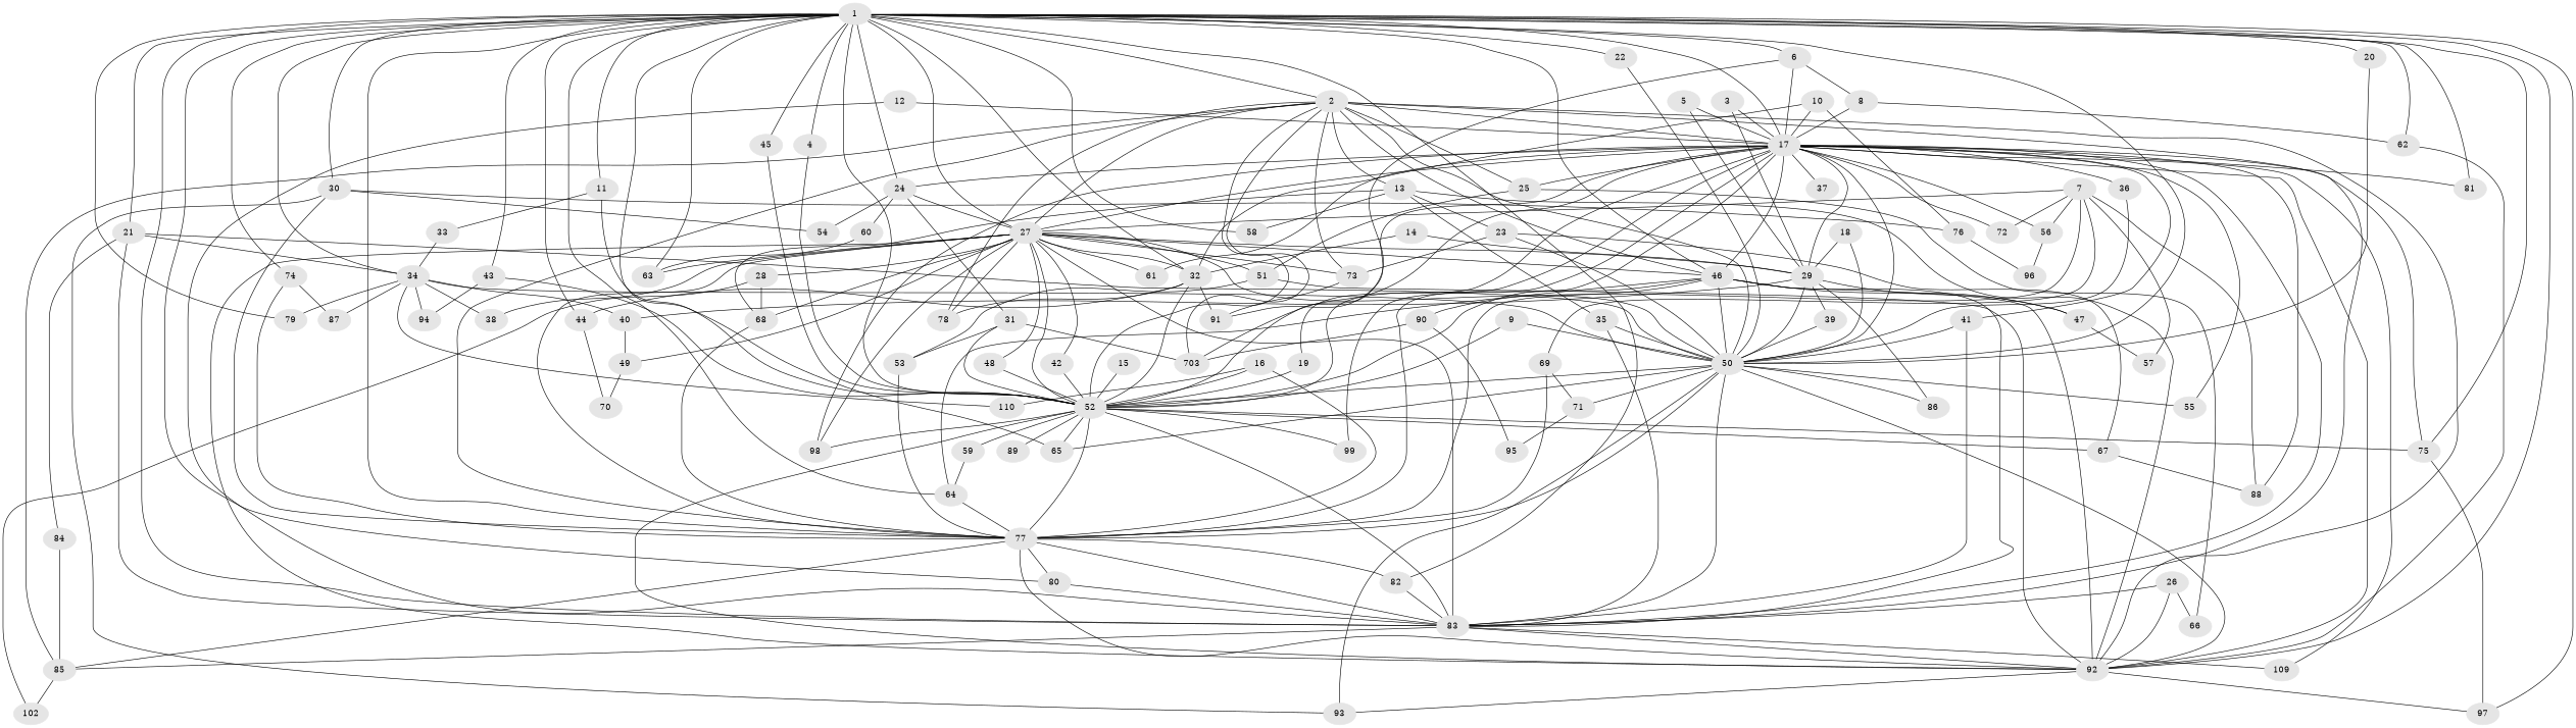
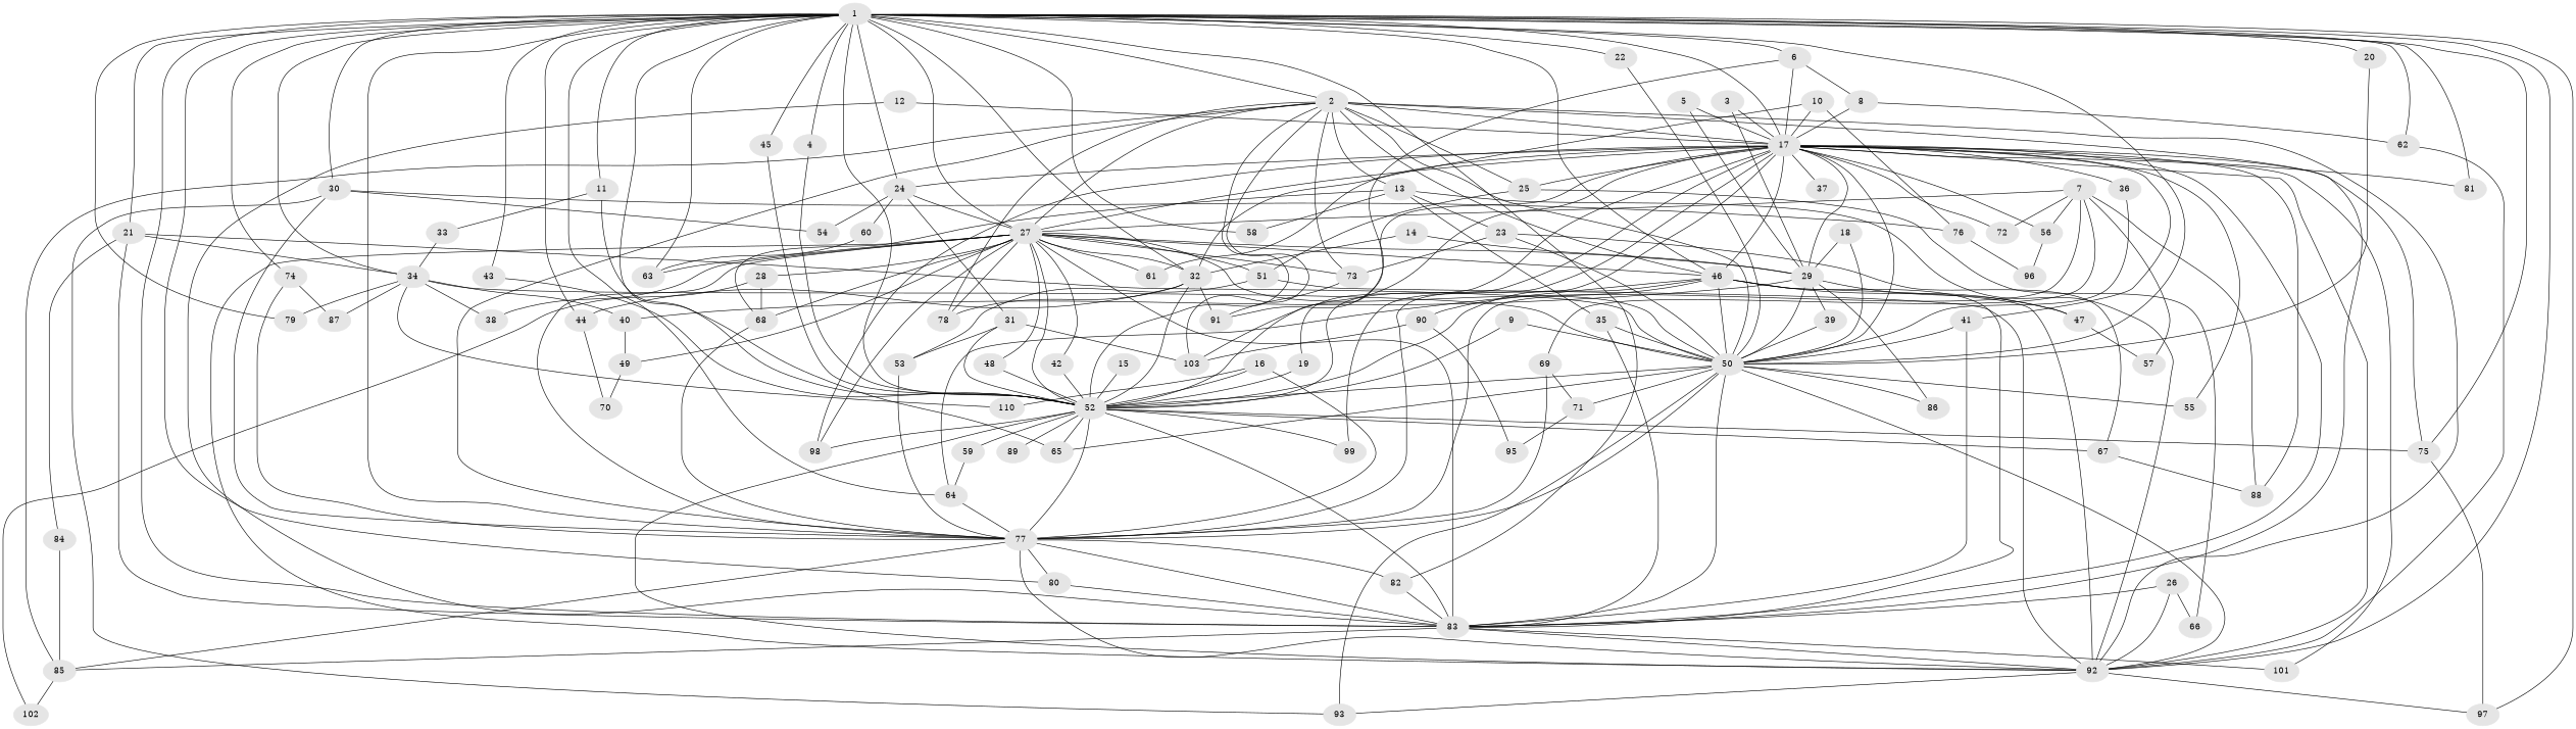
  graph {
    node [color=gray90 style=filled]
    edge [weight=1.0]
    1
    2
    4
    6
    11
    17
    20
    21
    22
    24
    27
    30
    32
    34
    43
    44
    45
    46
    50
    52
    58
    62
    63
    64
    65
    74
    75
    77
    79
    80
    81
    82
    83
    92
    97
    13
    25
    73
    78
    85
-   103 [label=703]
+   103
    8
    33
    29
    56
    72
    88
    19
    36
    37
    41
    55
    61
    91
    98
    99
-   101 [label=109]
+   101
    84
    31
    54
    60
    68
    51
    28
    38
    42
    48
    49
    76
    93
    n71 [label=110]
    40
    87
-   94
    70
    47
    90
    86
    71
    67
    59
    89
    23
    35
    66
    102
    3
    39
    5
    7
    57
    69
    96
    9
    10
    12
    14
    15
    16
    18
    53
    26
    95
    1 -- 2
    1 -- 4
    1 -- 6
    1 -- 11
    1 -- 17
    1 -- 20
    1 -- 21
    1 -- 22
    1 -- 24
    1 -- 27
    1 -- 30
    1 -- 32
    1 -- 34
    1 -- 43
    1 -- 44
    1 -- 45
    1 -- 46
    1 -- 50
    1 -- 52
    1 -- 58 [weight=2.0]
    1 -- 62
    1 -- 63
    1 -- 64
    1 -- 65
    1 -- 74
    1 -- 75
    1 -- 77 [weight=2.0]
    1 -- 79
    1 -- 80
    1 -- 81
    1 -- 82
    1 -- 83
    1 -- 92
    1 -- 97
    2 -- 17 [weight=3.0]
    2 -- 27
    2 -- 46
    2 -- 50
    2 -- 52
    2 -- 77
    2 -- 83
    2 -- 92
    2 -- 13
    2 -- 25
    2 -- 73
    2 -- 78
    2 -- 85
    2 -- 103
    4 -- 52
    6 -- 17
    6 -- 52
    6 -- 8
    11 -- 52
    11 -- 33
    17 -- 24
    17 -- 27 [weight=2.0]
    17 -- 46 [weight=2.0]
    17 -- 50
    17 -- 52
    17 -- 75
    17 -- 77
    17 -- 81
    17 -- 83
    17 -- 92
    17 -- 25
    17 -- 103
    17 -- 29
    17 -- 56
    17 -- 72
    17 -- 88
    17 -- 19
    17 -- 36
    17 -- 37
    17 -- 41
    17 -- 55 [weight=2.0]
    17 -- 61
    17 -- 91
    17 -- 98
    17 -- 99
    17 -- 101
    20 -- 50
    21 -- 34
    21 -- 50
    21 -- 83
    21 -- 84
    22 -- 50
    24 -- 27
    24 -- 31
    24 -- 54
    24 -- 60
    27 -- 32
    27 -- 46
    27 -- 50
    27 -- 52
    27 -- 63
    27 -- 77
    27 -- 83 [weight=2.0]
    27 -- 92
    27 -- 73 [weight=2.0]
    27 -- 78
    27 -- 29
    27 -- 61
    27 -- 98
    27 -- 68
    27 -- 51
    27 -- 28
    27 -- 38
    27 -- 42
    27 -- 48
    27 -- 49
    30 -- 77
    30 -- 54
    30 -- 76
    30 -- 93
    32 -- 44
    32 -- 52
    32 -- 78
    32 -- 91
    34 -- 50
    34 -- 79
    34 -- 38
    34 -- n71
    34 -- 40
    34 -- 87
-   34 -- 94
    43 -- 52
-   43 -- 94
    44 -- 70
    45 -- 52
    46 -- 50 [weight=2.0]
    46 -- 52
    46 -- 64
    46 -- 83
    46 -- 92 [weight=2.0]
    46 -- 47
    46 -- 90
    50 -- 52
    50 -- 65
    50 -- 77
    50 -- 83
    50 -- 92
    50 -- 55
    50 -- 93
    50 -- 86
    50 -- 71
    52 -- 65
    52 -- 75
    52 -- 77 [weight=2.0]
    52 -- 83
    52 -- 92
    52 -- 98
    52 -- 99
    52 -- 67 [weight=2.0]
    52 -- 59
    52 -- 89
    62 -- 92
    64 -- 77
    74 -- 77
    74 -- 87
    75 -- 97
    77 -- 80
    77 -- 82
    77 -- 83
    77 -- 92
    77 -- 85
    80 -- 83
    82 -- 83
    83 -- 92
    83 -- 85
    83 -- 101
    92 -- 97
    92 -- 93
    13 -- 58
    13 -- 92
    13 -- 68
    13 -- 23
    13 -- 35
    25 -- 51
    25 -- 66
    73 -- 91
    85 -- 102
    8 -- 17
    8 -- 62
    33 -- 34
    29 -- 50
    29 -- 40
    29 -- 47
    29 -- 86
    29 -- 39
    56 -- 96
    19 -- 52
    36 -- 50
    41 -- 50
    41 -- 83
    84 -- 85
    31 -- 52
    31 -- 103
    31 -- 53
    60 -- 63
    68 -- 77
    51 -- 92
    51 -- 53
    28 -- 68
    28 -- 102
    42 -- 52
    48 -- 52
    49 -- 70
    76 -- 96
    40 -- 49
    47 -- 57
    90 -- 103
    90 -- 95
    71 -- 95
    67 -- 88
    59 -- 64
    23 -- 50
    23 -- 73
    23 -- 67
    35 -- 50
    35 -- 83
    3 -- 17
    3 -- 29
    39 -- 50
    5 -- 17
    5 -- 29
    7 -- 27
    7 -- 77
    7 -- 56
    7 -- 72
    7 -- 88
    7 -- 57
    7 -- 69
    69 -- 77
    69 -- 71
    9 -- 50
    9 -- 52
    10 -- 17
    10 -- 32
    10 -- 76
    12 -- 17
    12 -- 83
    14 -- 32
    14 -- 29
    15 -- 52
    16 -- 52
    16 -- 77
    16 -- n71
    18 -- 50
    18 -- 29
    53 -- 77
    26 -- 83
    26 -- 92
    26 -- 66
  }
